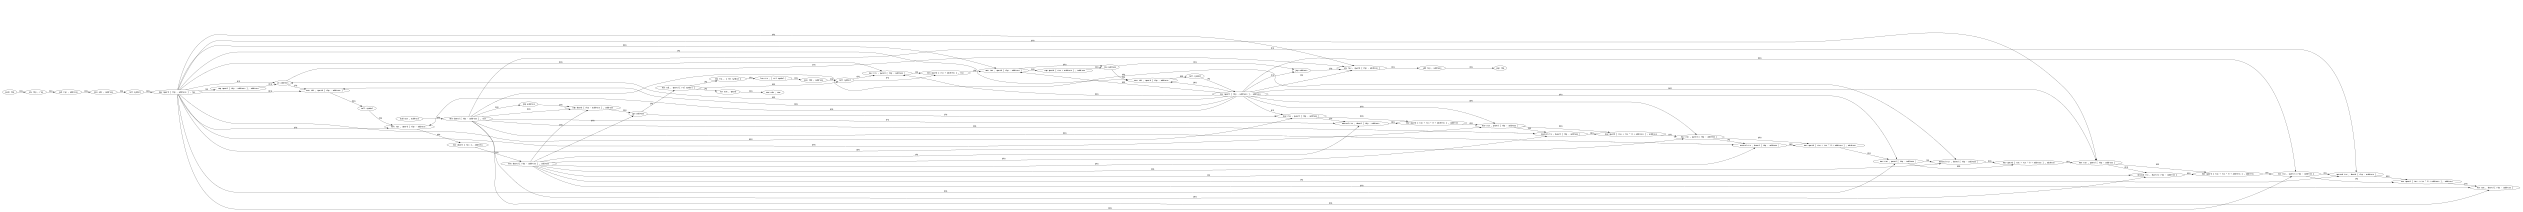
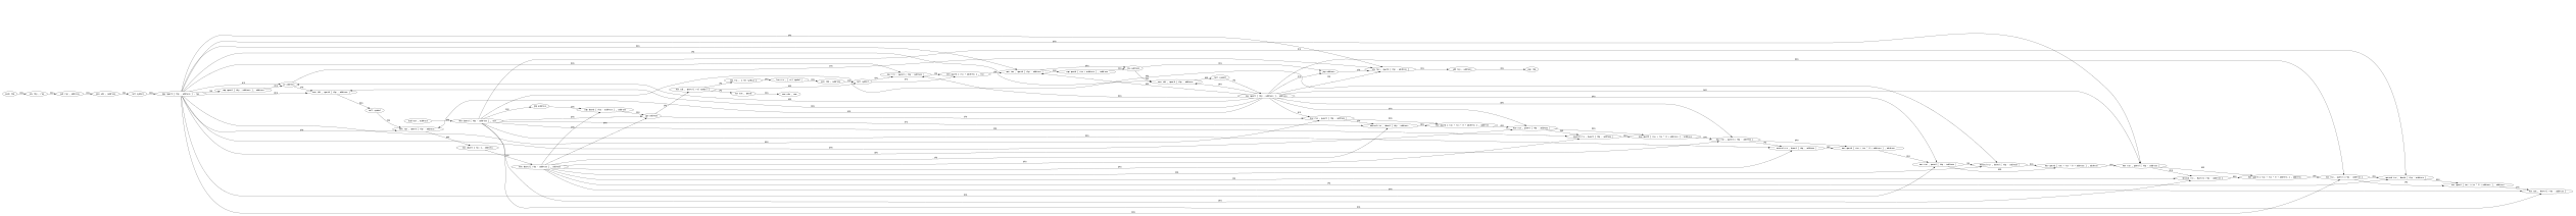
  digraph {
    fontname="Liberation Mono"
    rankdir=LR
    node [fontname="Liberation Mono"]
    edge [fontname="Liberation Mono"]
    n1 [label="push rbp"]
    n2 [label="mov rbp , rsp"]
    n3 [label="sub rsp , address"]
    n4 [label="mov edi , address"]
    n5 [label="call symbol"]
    n6 [label="mov qword [ rbp - address ] , rax"]
    n7 [label="cmp qword [ rbp - address ] , address"]
    n8 [label="je address"]
    n9 [label="mov rax , qword [ rbp - address ]"]
    n10 [label="mov rdi , qword [ rbp - address ]"]
    n11 [label="mov rax , qword [ rbp - address ]"]
    n12 [label="mov rcx , qword [ rbp - address ]"]
    n13 [label="mov rax , qword [ rbp - address ]"]
    n14 [label="mov rdi , qword [ rbp - address ]"]
    n15 [label="mov rax , qword [ rbp - address ]"]
    n16 [label="mov rax , qword [ rbp - address ]"]
    n17 [label="mov rax , qword [ rbp - address ]"]
    n18 [label="mov rax , qword [ rbp - address ]"]
    n19 [label="mov rax , qword [ rbp - address ]"]
    n20 [label="mov rax , qword [ rbp - address ]"]
    n21 [label="add rsp , address"]
    n22 [label="call symbol"]
    n23 [label="mov dword [ rax ] , address"]
    n24 [label="mov qword [ rcx + address ] , rax"]
    n25 [label="cmp qword [ rax + address ] , address"]
    n26 [label="jne address"]
    n27 [label="call symbol"]
    n28 [label="movsxd rcx , dword [ rbp - address ]"]
    n29 [label="mov qword [ rax + rcx * 8 + address ] , address"]
    n30 [label="movsxd rcx , dword [ rbp - address ]"]
    n31 [label="mov qword [ rax + rcx * 8 + address ] , address"]
    n32 [label="movsxd rcx , dword [ rbp - address ]"]
    n33 [label="mov qword [ rax + rcx * 8 + address ] , address"]
    n34 [label="movsxd rcx , dword [ rbp - address ]"]
    n35 [label="mov qword [ rax + rcx * 8 + address ] , address"]
    n36 [label="movsxd rcx , dword [ rbp - address ]"]
    n37 [label="mov qword [ rax + rcx * 8 + address ] , address"]
    n38 [label="movsxd rcx , dword [ rbp - address ]"]
    n39 [label="mov qword [ rax + rcx * 8 + address ] , address"]
    n40 [label="pop rbp"]
    n41 [label="mov dword [ rbp - address ] , address"]
    n42 [label="cmp dword [ rbp - address ] , address"]
    n43 [label="mov eax , dword [ rbp - address ]"]
    n44 [label="jge address"]
    n45 [label="mov rdi , qword [ rel symbol ]"]
    n46 [label="xor eax , qword"]
    n47 [label="call symbol"]
    n48 [label="lea rsi , [ rel symbol ]"]
    n49 [label="mov edx , eax"]
    n50 [label="lea rcx , [ rel symbol ]"]
    n51 [label="mov r8d , address"]
    n52 [label="jmp address"]
    n53 [label="mov qword [ rbp - address ] , address"]
    n54 [label="add eax , address"]
    n55 [label="mov dword [ rbp - address ] , eax"]
    n56 [label="jmp address"]
    n1 -> n2 [label=CFG]
    n2 -> n3 [label=CFG]
    n3 -> n4 [label=CFG]
    n4 -> n5 [label=CFG]
    n5 -> n6 [label=DFG]
    n6 -> n7 [label=CFG]
    n6 -> n8 [label=DFG]
    n6 -> n9 [label=DFG]
    n6 -> n10 [label=DFG]
    n6 -> n11 [label=DFG]
    n6 -> n12 [label=DFG]
    n6 -> n13 [label=DFG]
    n6 -> n14 [label=DFG]
    n6 -> n15 [label=DFG]
    n6 -> n16 [label=DFG]
    n6 -> n17 [label=DFG]
    n6 -> n18 [label=DFG]
    n6 -> n19 [label=DFG]
    n6 -> n20 [label=DFG]
    n7 -> n8 [label=CFG]
    n8 -> n9 [label=CFG]
    n8 -> n10 [label=CFG]
    n9 -> n21 [label=CFG]
    n10 -> n22 [label=DFG]
    n11 -> n23 [label=DFG]
    n12 -> n24 [label=DFG]
    n13 -> n25 [label=CFG]
    n13 -> n26 [label=DFG]
    n14 -> n27 [label=DFG]
    n15 -> n28 [label=CFG]
    n15 -> n29 [label=DFG]
    n16 -> n30 [label=CFG]
    n16 -> n31 [label=DFG]
    n17 -> n32 [label=CFG]
    n17 -> n33 [label=DFG]
    n18 -> n34 [label=CFG]
    n18 -> n35 [label=DFG]
    n19 -> n36 [label=CFG]
    n19 -> n37 [label=DFG]
    n20 -> n38 [label=CFG]
    n20 -> n39 [label=DFG]
    n21 -> n40 [label=CFG]
    n22 -> n11 [label=CFG]
    n23 -> n41 [label=CFG]
    n24 -> n13 [label=CFG]
    n25 -> n26 [label=CFG]
    n26 -> n14 [label=CFG]
    n26 -> n52 [label=CFG]
    n27 -> n53 [label=CFG]
    n28 -> n29 [label=DFG]
    n29 -> n16 [label=CFG]
    n30 -> n31 [label=DFG]
    n31 -> n17 [label=CFG]
    n32 -> n33 [label=DFG]
    n33 -> n18 [label=CFG]
    n34 -> n35 [label=DFG]
    n35 -> n19 [label=CFG]
    n36 -> n37 [label=DFG]
    n37 -> n20 [label=CFG]
    n38 -> n39 [label=DFG]
    n39 -> n43 [label=CFG]
    n41 -> n28 [label=DFG]
    n41 -> n30 [label=DFG]
    n41 -> n32 [label=DFG]
    n41 -> n34 [label=DFG]
    n41 -> n36 [label=DFG]
    n41 -> n38 [label=DFG]
    n41 -> n42 [label=CFG]
    n41 -> n43 [label=DFG]
    n41 -> n44 [label=DFG]
    n42 -> n44 [label=CFG]
    n44 -> n15 [label=CFG]
    n44 -> n45 [label=CFG]
    n45 -> n46 [label=CFG]
    n45 -> n47 [label=DFG]
    n45 -> n48 [label=CFG]
    n46 -> n49 [label=CFG]
    n47 -> n12 [label=CFG]
    n47 -> n24 [label=DFG]
    n48 -> n50 [label=CFG]
    n50 -> n51 [label=CFG]
    n51 -> n47 [label=CFG]
    n52 -> n9 [label=CFG]
    n53 -> n8 [label=DFG]
    n53 -> n9 [label=DFG]
    n53 -> n10 [label=DFG]
    n53 -> n11 [label=DFG]
    n53 -> n12 [label=DFG]
    n53 -> n13 [label=DFG]
    n53 -> n14 [label=DFG]
    n53 -> n15 [label=DFG]
    n53 -> n16 [label=DFG]
    n53 -> n17 [label=DFG]
    n53 -> n18 [label=DFG]
    n53 -> n19 [label=DFG]
    n53 -> n20 [label=DFG]
    n53 -> n52 [label=CFG]
    n54 -> n55 [label=DFG]
    n55 -> n28 [label=DFG]
    n55 -> n30 [label=DFG]
    n55 -> n32 [label=DFG]
    n55 -> n34 [label=DFG]
    n55 -> n36 [label=DFG]
    n55 -> n38 [label=DFG]
    n55 -> n43 [label=DFG]
-   n55 -> n42 [label=DFG]
+   n55 -> n44 [label=DFG]
    n55 -> n56 [label=CFG]
    n56 -> n42 [label=CFG]
  }
